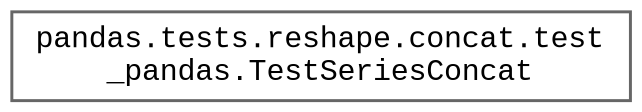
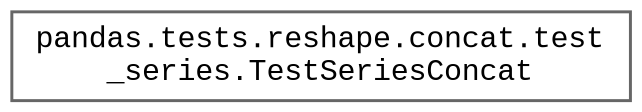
  digraph {
    rankdir=LR
    fontname="Liberation Mono"
-   n1 [color=grey40 fillcolor=white fontname="Liberation Mono" fontsize=10 height=0.2 label="pandas.tests.reshape.concat.test\l_pandas.TestSeriesConcat" shape=box style=filled width=0.4]
+   n1 [color=grey40 fillcolor=white fontname="Liberation Mono" fontsize=10 height=0.2 label="pandas.tests.reshape.concat.test\l_series.TestSeriesConcat" shape=box style=filled width=0.4]
  }
